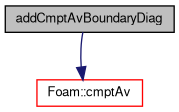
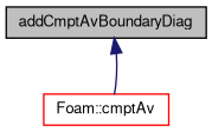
  digraph {
    rankdir=TB
    node [fontname=FreeSans fontsize=10 shape=record]
    n1 [color=black fillcolor=grey75 fontcolor=black height=0.2 label=addCmptAvBoundaryDiag style=filled width=0.4]
    n2 [color=red height=0.2 label="Foam::cmptAv" width=0.4]
-   n1 -> n2 [color=midnightblue fontname=FreeSans fontsize=10 labelfontname=FreeSans labelfontsize=10 style=solid]
+   n2 -> n1 [color=midnightblue fontname=FreeSans fontsize=10 labelfontname=FreeSans labelfontsize=10 style=solid]
  }
